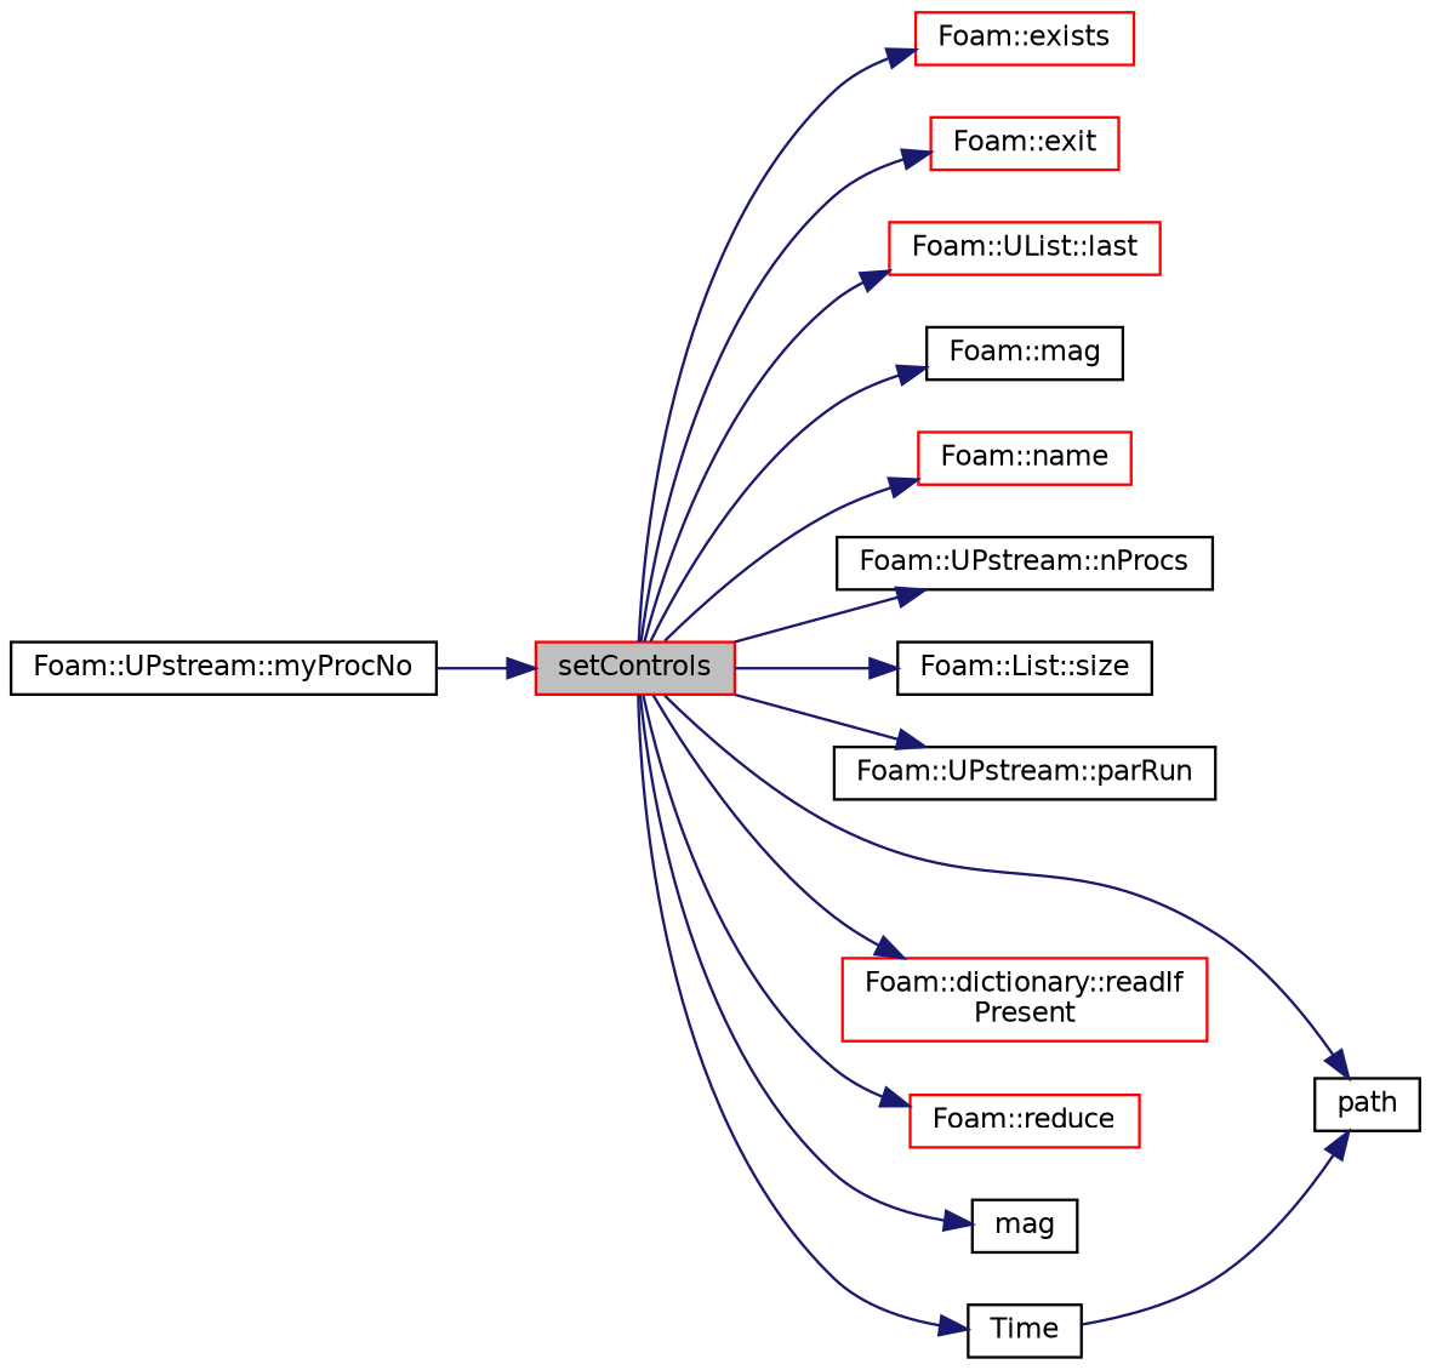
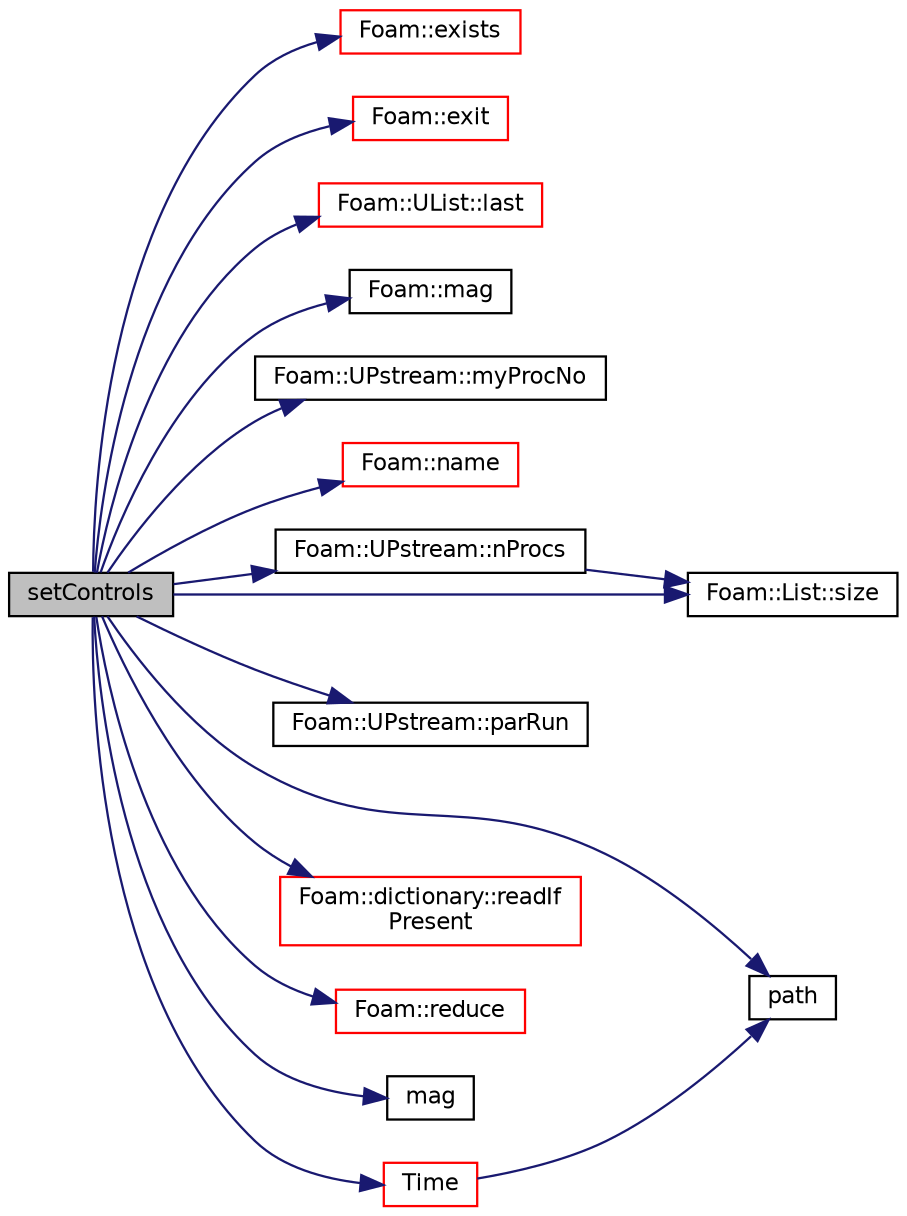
  digraph {
    rankdir=LR
    node [color=black fontname=Helvetica fontsize=10 shape=record]
    edge [color=midnightblue fontname=Helvetica fontsize=10 labelfontname=Helvetica labelfontsize=10 style=solid]
-   n1 [color=red fillcolor=grey75 fontcolor=black height=0.2 label=setControls style=filled width=0.4]
+   n1 [fillcolor=grey75 fontcolor=black height=0.2 label=setControls style=filled width=0.4]
    n2 [color=red height=0.2 label="Foam::exists" width=0.4]
    n3 [color=red height=0.2 label="Foam::exit" width=0.4]
    n4 [color=red height=0.2 label="Foam::UList::last" width=0.4]
    n5 [height=0.2 label="Foam::mag" width=0.4]
    n6 [height=0.2 label="Foam::UPstream::myProcNo" width=0.4]
    n7 [color=red height=0.2 label="Foam::name" width=0.4]
    n8 [height=0.2 label="Foam::UPstream::nProcs" width=0.4]
    n9 [height=0.2 label="Foam::List::size" width=0.4]
    n10 [height=0.2 label="Foam::UPstream::parRun" width=0.4]
    n11 [height=0.2 label=path width=0.4]
    n12 [color=red height=0.2 label="Foam::dictionary::readIf\lPresent" width=0.4]
    n13 [color=red height=0.2 label="Foam::reduce" width=0.4]
    n14 [height=0.2 label=mag width=0.4]
-   n15 [height=0.2 label=Time width=0.4]
+   n15 [color=red height=0.2 label=Time width=0.4]
    n1 -> n2
    n1 -> n3
    n1 -> n4
    n1 -> n5
-   n6 -> n1
+   n1 -> n6
    n1 -> n7
    n1 -> n8
    n1 -> n9
    n1 -> n10
    n1 -> n11
    n1 -> n12
    n1 -> n13
    n1 -> n14
    n1 -> n15
+   n8 -> n9
    n15 -> n11
  }
